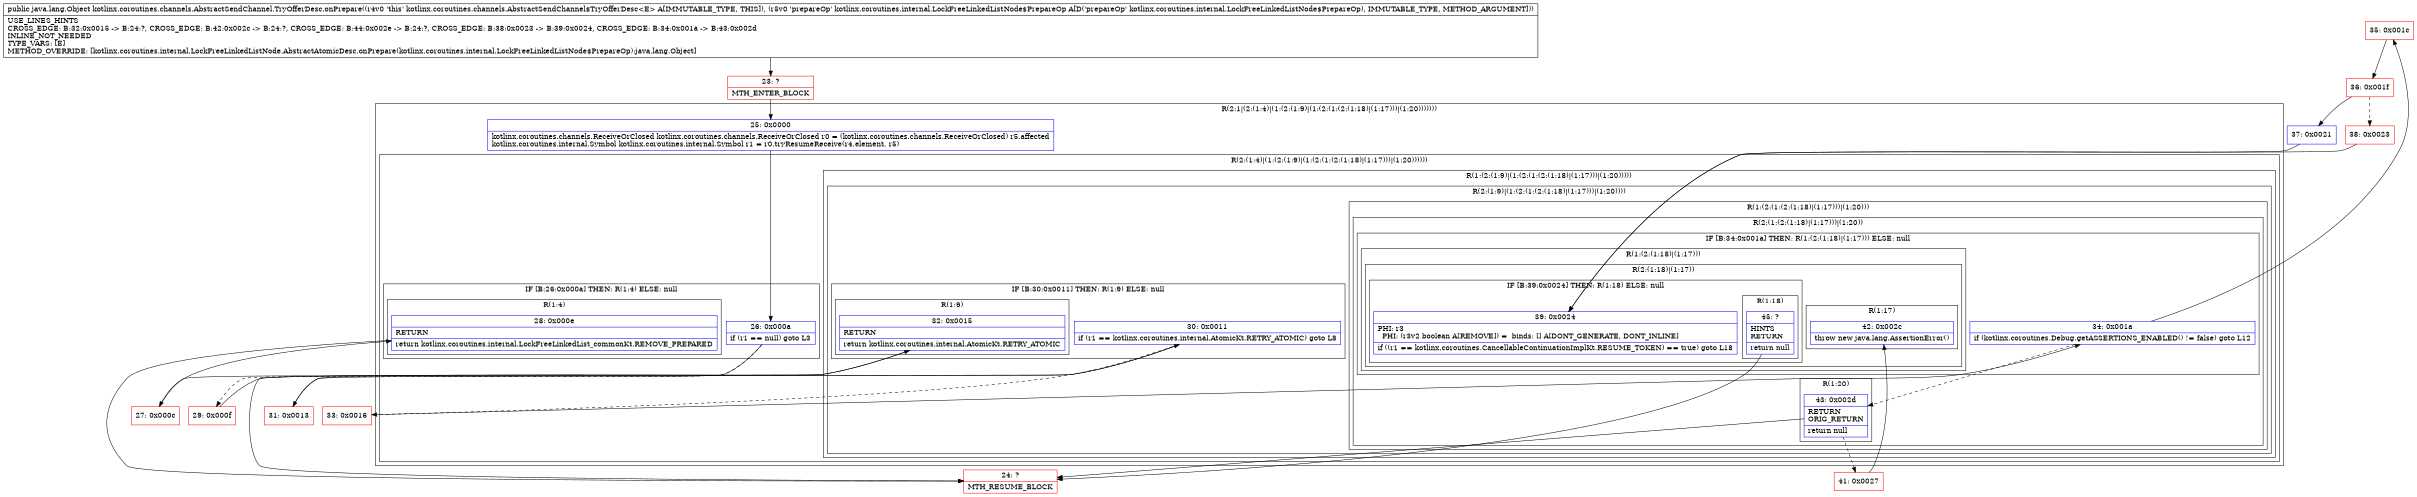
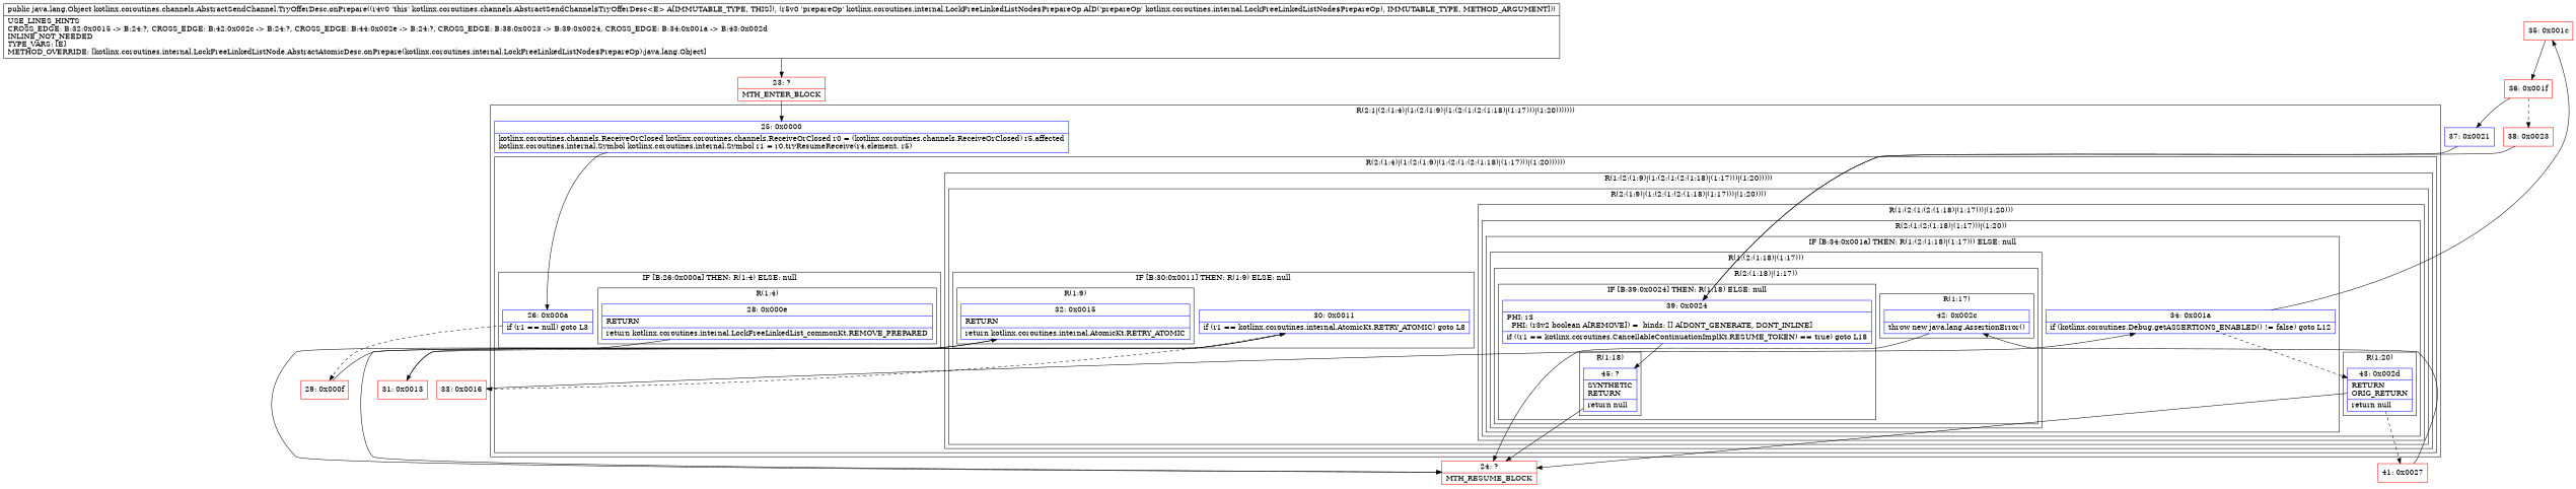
  digraph {
    node [color=blue shape=record]
    n1 [label="{28\:\ 0x000e|RETURN\l|return kotlinx.coroutines.internal.LockFreeLinkedList_commonKt.REMOVE_PREPARED\l}"]
    n2 [label="{26\:\ 0x000a|if (r1 == null) goto L3\l}"]
    n3 [label="{32\:\ 0x0015|RETURN\l|return kotlinx.coroutines.internal.AtomicKt.RETRY_ATOMIC\l}"]
    n4 [label="{30\:\ 0x0011|if (r1 == kotlinx.coroutines.internal.AtomicKt.RETRY_ATOMIC) goto L8\l}"]
-   n5 [label="{45\:\ ?|HINTS\lRETURN\l|return null\l}"]
+   n5 [label="{45\:\ ?|SYNTHETIC\lRETURN\l|return null\l}"]
    n6 [label="{39\:\ 0x0024|PHI: r3 \l  PHI: (r3v2 boolean A[REMOVE]) =  binds: [] A[DONT_GENERATE, DONT_INLINE]\l|if ((r1 == kotlinx.coroutines.CancellableContinuationImplKt.RESUME_TOKEN) == true) goto L18\l}"]
    n7 [label="{42\:\ 0x002c|throw new java.lang.AssertionError()\l}"]
    n8 [label="{34\:\ 0x001a|if (kotlinx.coroutines.Debug.getASSERTIONS_ENABLED() != false) goto L12\l}"]
    n9 [label="{43\:\ 0x002d|RETURN\lORIG_RETURN\l|return null\l}"]
    n10 [label="{25\:\ 0x0000|kotlinx.coroutines.channels.ReceiveOrClosed kotlinx.coroutines.channels.ReceiveOrClosed r0 = (kotlinx.coroutines.channels.ReceiveOrClosed) r5.affected\lkotlinx.coroutines.internal.Symbol kotlinx.coroutines.internal.Symbol r1 = r0.tryResumeReceive(r4.element, r5)\l}"]
    n11 [color=red label="{24\:\ ?|MTH_RESUME_BLOCK\l}"]
-   n12 [color=red label="{27\:\ 0x000c}"]
    n13 [color=red label="{29\:\ 0x000f}"]
    n14 [color=red label="{31\:\ 0x0013}"]
    n15 [color=red label="{33\:\ 0x0016}"]
    n16 [color=red label="{35\:\ 0x001c}"]
    n17 [color=red label="{41\:\ 0x0027}"]
    n18 [color=red label="{36\:\ 0x001f}"]
    n19 [color=red label="{23\:\ ?|MTH_ENTER_BLOCK\l}"]
    n20 [label="{37\:\ 0x0021}"]
    n21 [color=red label="{38\:\ 0x0023}"]
    n22 [label="{public java.lang.Object kotlinx.coroutines.channels.AbstractSendChannel.TryOfferDesc.onPrepare((r4v0 'this' kotlinx.coroutines.channels.AbstractSendChannel$TryOfferDesc\<E\> A[IMMUTABLE_TYPE, THIS]), (r5v0 'prepareOp' kotlinx.coroutines.internal.LockFreeLinkedListNode$PrepareOp A[D('prepareOp' kotlinx.coroutines.internal.LockFreeLinkedListNode$PrepareOp), IMMUTABLE_TYPE, METHOD_ARGUMENT]))  | USE_LINES_HINTS\lCROSS_EDGE: B:32:0x0015 \-\> B:24:?, CROSS_EDGE: B:42:0x002c \-\> B:24:?, CROSS_EDGE: B:44:0x002e \-\> B:24:?, CROSS_EDGE: B:38:0x0023 \-\> B:39:0x0024, CROSS_EDGE: B:34:0x001a \-\> B:43:0x002d\lINLINE_NOT_NEEDED\lTYPE_VARS: [E]\lMETHOD_OVERRIDE: [kotlinx.coroutines.internal.LockFreeLinkedListNode.AbstractAtomicDesc.onPrepare(kotlinx.coroutines.internal.LockFreeLinkedListNode$PrepareOp):java.lang.Object]\l}" color=""]
    subgraph cluster_1 {
      label="R(2:1|(2:(1:4)|(1:(2:(1:9)|(1:(2:(1:(2:(1:18)|(1:17)))|(1:20)))))))"
      n10
      subgraph cluster_2 {
        label="R(2:(1:4)|(1:(2:(1:9)|(1:(2:(1:(2:(1:18)|(1:17)))|(1:20))))))"
        subgraph cluster_3 {
          label="IF [B:26:0x000a] THEN: R(1:4) ELSE: null"
          n2
          subgraph cluster_4 {
            label="R(1:4)"
            n1
          }
        }
        subgraph cluster_5 {
          label="R(1:(2:(1:9)|(1:(2:(1:(2:(1:18)|(1:17)))|(1:20)))))"
          subgraph cluster_6 {
            label="R(2:(1:9)|(1:(2:(1:(2:(1:18)|(1:17)))|(1:20))))"
            subgraph cluster_7 {
              label="IF [B:30:0x0011] THEN: R(1:9) ELSE: null"
              n4
              subgraph cluster_8 {
                label="R(1:9)"
                n3
              }
            }
            subgraph cluster_9 {
              label="R(1:(2:(1:(2:(1:18)|(1:17)))|(1:20)))"
              subgraph cluster_10 {
                label="R(2:(1:(2:(1:18)|(1:17)))|(1:20))"
                subgraph cluster_11 {
                  label="IF [B:34:0x001a] THEN: R(1:(2:(1:18)|(1:17))) ELSE: null"
                  n8
                  subgraph cluster_12 {
                    label="R(1:(2:(1:18)|(1:17)))"
                    subgraph cluster_13 {
                      label="R(2:(1:18)|(1:17))"
                      subgraph cluster_14 {
                        label="IF [B:39:0x0024] THEN: R(1:18) ELSE: null"
                        n6
                        subgraph cluster_15 {
                          label="R(1:18)"
                          n5
                        }
                      }
                      subgraph cluster_16 {
                        label="R(1:17)"
                        n7
                      }
                    }
                  }
                }
                subgraph cluster_17 {
                  label="R(1:20)"
                  n9
                }
              }
            }
          }
        }
      }
    }
    n1 -> n11
-   n2 -> n12
    n2 -> n13 [style=dashed]
    n3 -> n11
    n4 -> n14
    n4 -> n15 [style=dashed]
    n5 -> n11
+   n6 -> n5
+   n7 -> n11
    n8 -> n9 [style=dashed]
    n8 -> n16
    n9 -> n11
    n9 -> n17 [style=dashed]
    n10 -> n2
-   n12 -> n1
    n13 -> n4
    n14 -> n3
    n15 -> n8
    n16 -> n18
    n17 -> n7
    n18 -> n20
    n18 -> n21 [style=dashed]
    n19 -> n10
    n20 -> n6
    n21 -> n6
    n22 -> n19
  }
